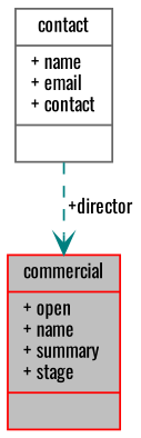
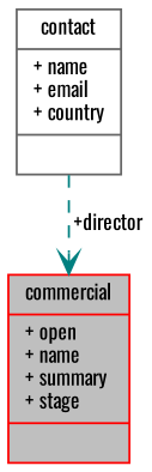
  digraph {
    fontname=Oswald
    node [fontname=Oswald fontsize=10 shape=record style=filled]
    n1 [color=red fillcolor=grey75 fontcolor=black height=0.2 label="{commercial\n|+ open\l+ name\l+ summary\l+ stage\l|}" width=0.4]
-   n2 [color=gray40 fillcolor=white height=0.2 label="{contact\n|+ name\l+ email\l+ contact\l|}" width=0.4]
+   n2 [color=gray40 fillcolor=white height=0.2 label="{contact\n|+ name\l+ email\l+ country\l|}" width=0.4]
    n2 -> n1 [arrowhead=vee color=teal fontname=Oswald fontsize=10 label=" +director" labelfontname=Helvetica labelfontsize=10 style=dashed]
  }
